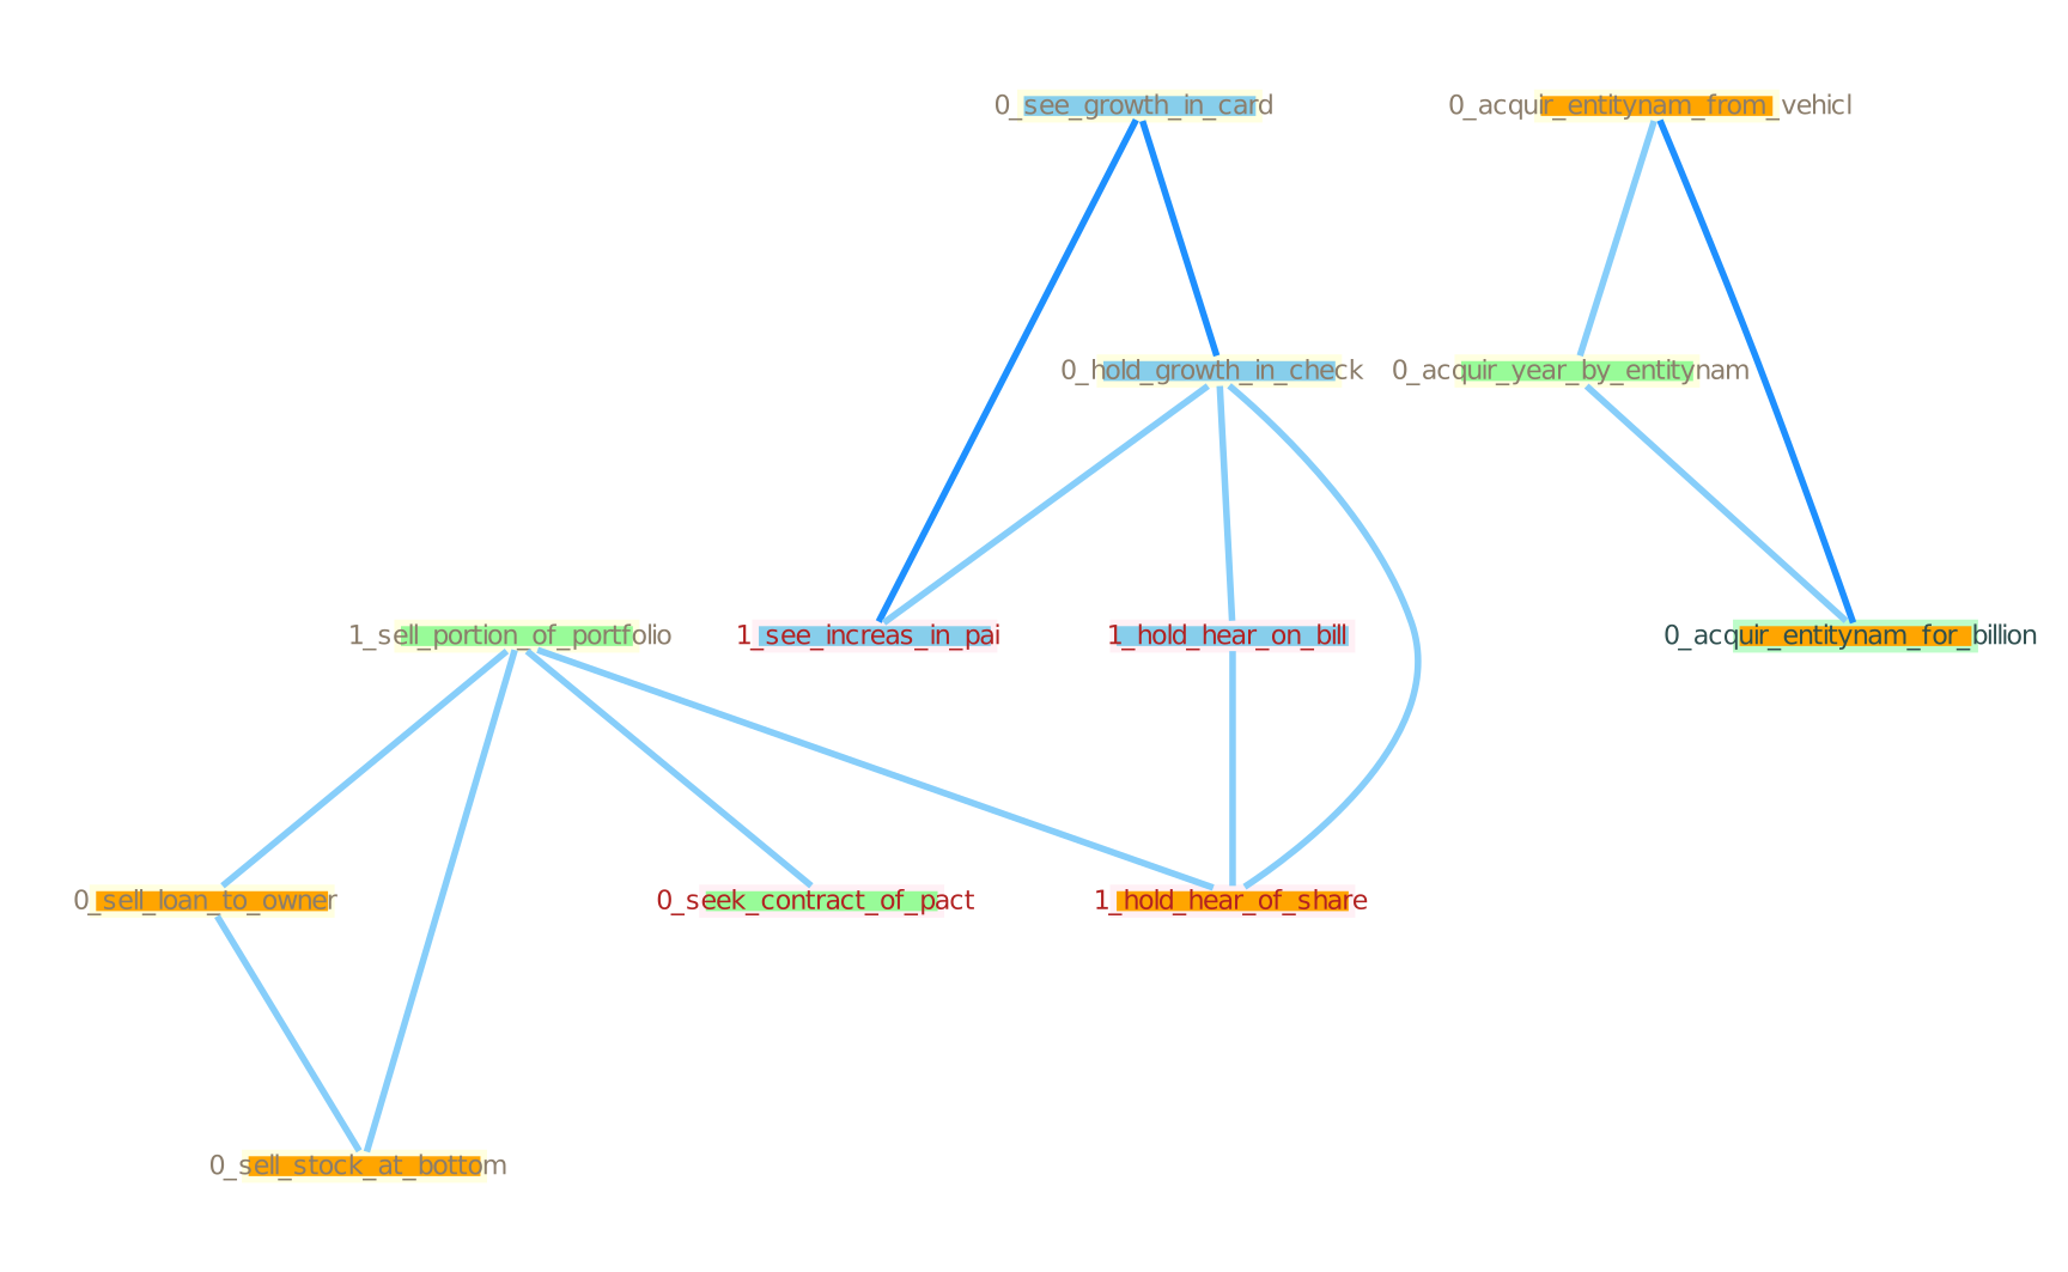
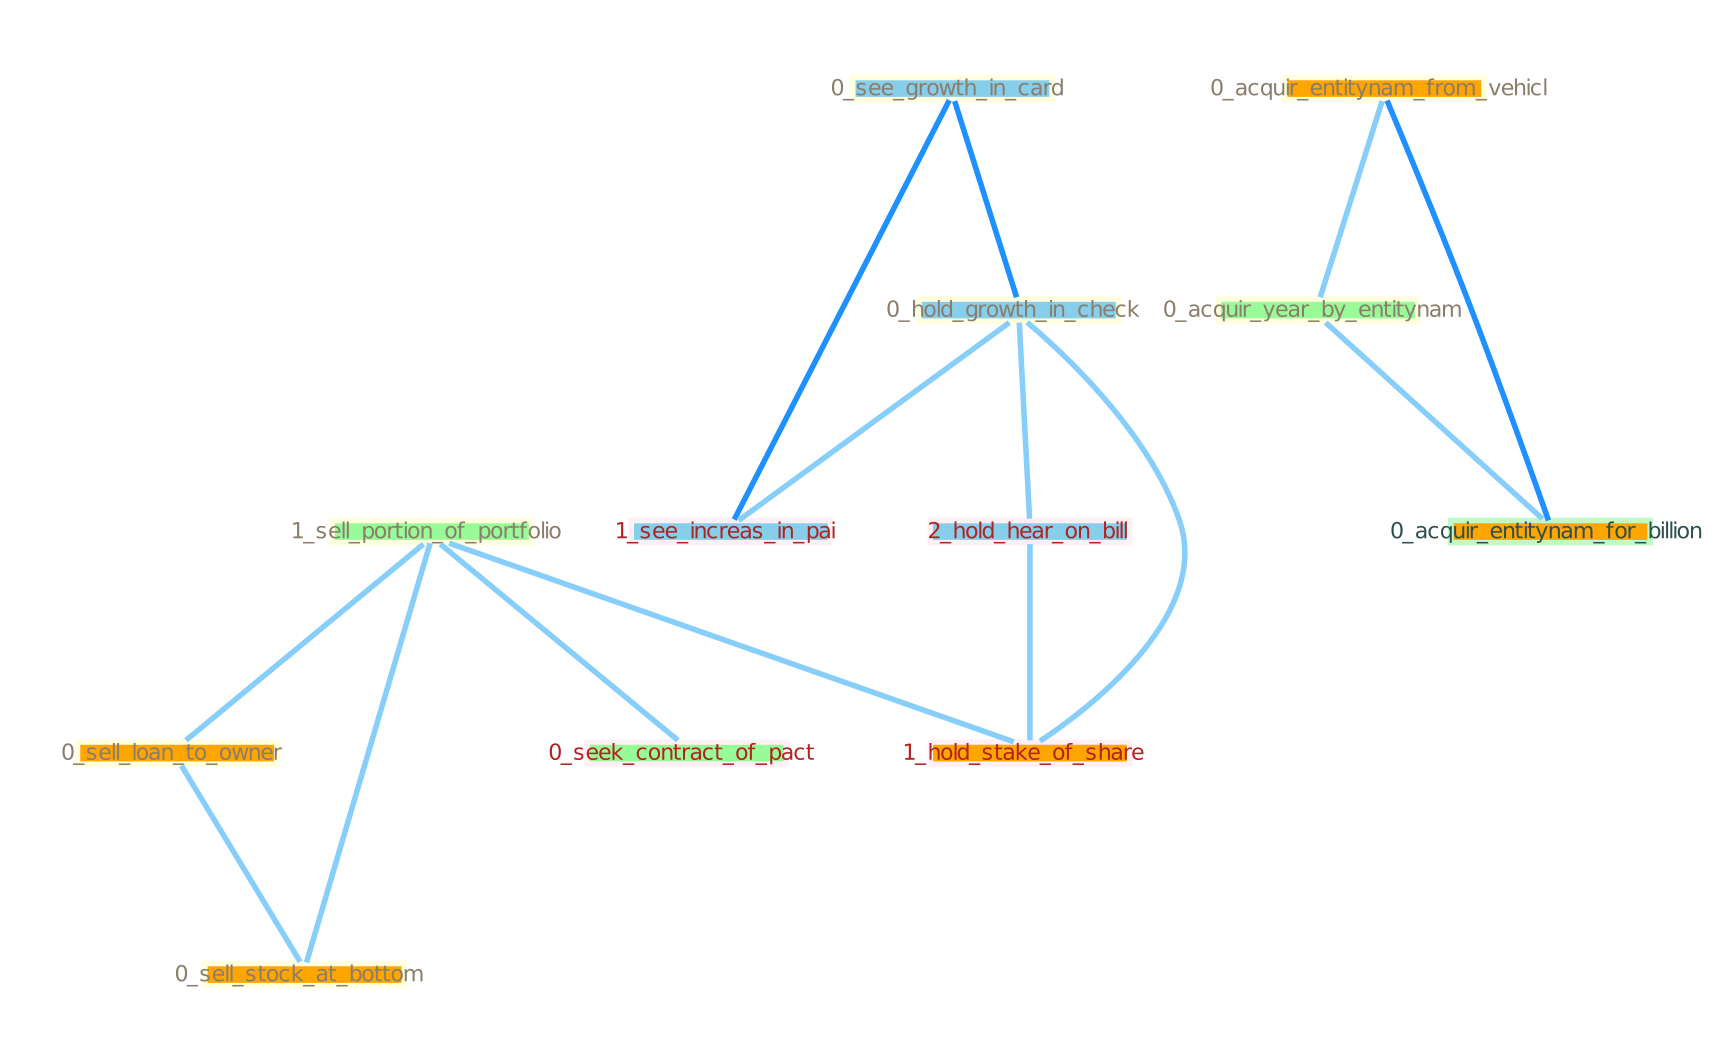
  graph {
    fontname="DejaVu Sans"
    node [color="#ffffe0" fillcolor=orange fixedsize=true fontcolor="#8b7d6b" fontname="DejaVu Sans" fontsize=4 shape=polygon style=filled]
    edge [color="#87cefa" fontname="DejaVu Sans" w=1]
    "1_sell_portion_of_portfolio " [fillcolor=palegreen height=.06 width=.5]
    "0_sell_loan_to_owner " [height=.06 width=.5]
    "0_acquir_entitynam_from_vehicl " [height=.06 width=.5]
    "0_see_growth_in_card " [fillcolor=skyblue height=.06 width=.5]
    "0_sell_stock_at_bottom " [height=.06 width=.5]
    "0_acquir_year_by_entitynam " [fillcolor=palegreen height=.06 width=.5]
    "0_hold_growth_in_check " [fillcolor=skyblue height=.06 width=.5]
    "0_seek_contract_of_pact " [color="#fff0f5" fillcolor=palegreen fontcolor="#b22222" height=.06 width=.5]
    "1_see_increas_in_pai " [color="#fff0f5" fillcolor=skyblue fontcolor="#b22222" height=.06 width=.5]
-   "1_hold_hear_on_bill " [color="#fff0f5" fillcolor=skyblue fontcolor="#b22222" height=.06 width=.5]
-   "1_hold_stake_of_share " [color="#fff0f5" fontcolor="#b22222" height=.06 width=.5 label="1_hold_hear_of_share"]
+   "1_hold_hear_on_bill " [color="#fff0f5" fillcolor=skyblue fontcolor="#b22222" height=.06 width=.5 label="2_hold_hear_on_bill"]
+   "1_hold_stake_of_share " [color="#fff0f5" fontcolor="#b22222" height=.06 width=.5]
    "0_acquir_entitynam_for_billion " [color="#BDFCC9" fontcolor="#2f4f4f" height=.06 width=.5]
    subgraph sub_1 {
      "1_sell_portion_of_portfolio "
      "0_sell_loan_to_owner "
      "0_acquir_entitynam_from_vehicl "
      "0_see_growth_in_card "
      "0_sell_stock_at_bottom "
      "0_acquir_year_by_entitynam "
      "0_hold_growth_in_check "
    }
    subgraph sub_2 {
      "0_seek_contract_of_pact "
      "1_see_increas_in_pai "
      "1_hold_hear_on_bill "
      "1_hold_stake_of_share "
    }
    "1_sell_portion_of_portfolio " -- "0_sell_loan_to_owner "
    "1_sell_portion_of_portfolio " -- "0_sell_stock_at_bottom "
    "1_sell_portion_of_portfolio " -- "0_seek_contract_of_pact "
    "1_sell_portion_of_portfolio " -- "1_hold_stake_of_share "
    "0_sell_loan_to_owner " -- "0_sell_stock_at_bottom "
    "0_acquir_entitynam_from_vehicl " -- "0_acquir_year_by_entitynam "
    "0_acquir_entitynam_from_vehicl " -- "0_acquir_entitynam_for_billion " [color="#1e90ff" w=2]
    "0_see_growth_in_card " -- "0_hold_growth_in_check " [color="#1e90ff" w=2]
    "0_see_growth_in_card " -- "1_see_increas_in_pai " [color="#1e90ff" w=2]
    "0_acquir_year_by_entitynam " -- "0_acquir_entitynam_for_billion "
    "0_hold_growth_in_check " -- "1_see_increas_in_pai "
    "0_hold_growth_in_check " -- "1_hold_hear_on_bill "
    "0_hold_growth_in_check " -- "1_hold_stake_of_share "
    "1_hold_hear_on_bill " -- "1_hold_stake_of_share "
  }
